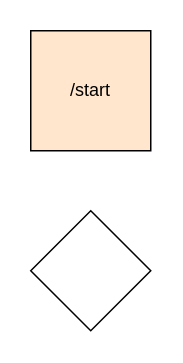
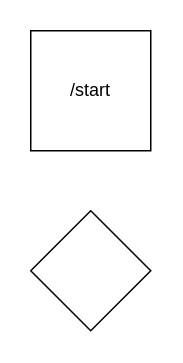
  <mxCell id="0" />
  <mxCell id="1" parent="0" />
- <mxCell id="2" value="/start" style="whiteSpace=wrap;html=1;aspect=fixed;fillColor=#ffe6cc;" vertex="1" parent="1"><mxGeometry x="20" y="20" width="80" height="80" as="geometry" /></mxCell>
+ <mxCell id="2" value="/start" style="whiteSpace=wrap;html=1;aspect=fixed;" vertex="1" parent="1"><mxGeometry x="20" y="20" width="80" height="80" as="geometry" /></mxCell>
  <mxCell id="3" value="" style="rhombus;whiteSpace=wrap;html=1;" vertex="1" parent="1"><mxGeometry x="20" y="140" width="80" height="80" as="geometry" /></mxCell>
